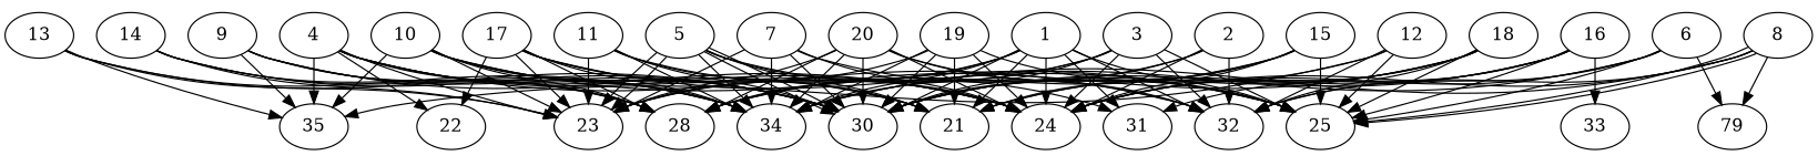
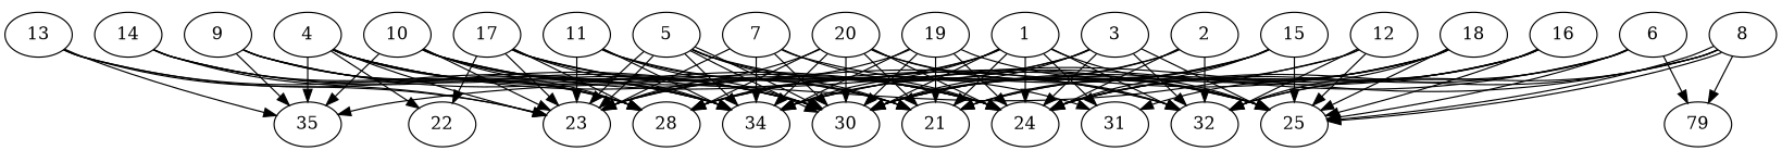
  digraph {
    node [alpha=0.01]
    1 [alpha=0.09 expect_size=42730496]
    21 [alpha=0.04 expect_size=39481344]
    23 [alpha=0.19 expect_size=46213120]
    24 [alpha=0.05 expect_size=27523072]
    25 [alpha=0.17 expect_size=33517568]
    28 [alpha=0.18 expect_size=25414656]
    30 [alpha=0.10 expect_size=36006912]
    31 [alpha=0.06 expect_size=21734400]
    32 [alpha=0.18 expect_size=31000576]
    34 [alpha=0.12 expect_size=39056384]
    2 [expect_size=29430784]
    3 [expect_size=40329216]
    4 [alpha=0.03 expect_size=29251584]
    22 [alpha=0.04 expect_size=26891264]
    35 [alpha=0.19 expect_size=49756160]
    5 [alpha=0.08 expect_size=21493760]
    6 [alpha=0.16 expect_size=43495424]
    n18 [expect_size=36329472 label=79]
    7 [alpha=0.14 expect_size=32164864]
    8 [alpha=0.16 expect_size=37704704]
    9 [alpha=0.13 expect_size=26121216]
    10 [alpha=0.07 expect_size=21937152]
    11 [alpha=0.15 expect_size=20195328]
    12 [alpha=0.08 expect_size=42275840]
    13 [alpha=0.12 expect_size=44402688]
    14 [alpha=0.03 expect_size=47665152]
    15 [alpha=0.16 expect_size=7525376]
    16 [alpha=0.03 expect_size=25449472]
-   33 [alpha=0.06 expect_size=40807424]
    17 [alpha=0.17 expect_size=15150080]
    18 [alpha=0.05 expect_size=47536128]
    19 [alpha=0.20 expect_size=38956032]
    20 [alpha=0.14 expect_size=23115776]
    1 -> 21
    1 -> 23
    1 -> 24
    1 -> 25
    1 -> 28
    1 -> 30
    1 -> 31
    1 -> 32
    1 -> 34
    2 -> 24
    2 -> 30
    2 -> 32
    2 -> 34
    3 -> 23
    3 -> 24
    3 -> 25
    3 -> 28
    3 -> 30
    3 -> 32
    4 -> 21
    4 -> 23
    4 -> 24
    4 -> 28
    4 -> 30
    4 -> 32
    4 -> 22
    4 -> 35
    5 -> 21
    5 -> 23
    5 -> 23
    5 -> 24
    5 -> 30
    5 -> 30
    5 -> 32
    5 -> 34
    6 -> 24
    6 -> 25
    6 -> 32
    6 -> 34
    6 -> n18
    7 -> 23
    7 -> 24
    7 -> 25
    7 -> 30
    7 -> 34
    8 -> 24
    8 -> 25
    8 -> 25
    8 -> 32
    8 -> 34
    8 -> n18
    9 -> 24
    9 -> 28
    9 -> 30
    9 -> 34
    9 -> 35
    10 -> 23
    10 -> 24
    10 -> 25
    10 -> 28
    10 -> 30
    10 -> 34
    10 -> 35
    11 -> 21
    11 -> 23
    11 -> 30
    11 -> 31
    11 -> 34
    12 -> 25
    12 -> 30
    12 -> 32
    12 -> 35
    13 -> 23
    13 -> 30
    13 -> 34
    13 -> 35
    14 -> 23
    14 -> 28
    14 -> 30
    14 -> 34
    15 -> 21
    15 -> 24
    15 -> 25
    15 -> 28
    15 -> 30
    16 -> 21
    16 -> 24
    16 -> 25
    16 -> 30
    16 -> 31
-   16 -> 33
    17 -> 21
    17 -> 23
    17 -> 24
    17 -> 25
    17 -> 28
    17 -> 34
    17 -> 22
    18 -> 21
    18 -> 24
    18 -> 25
    18 -> 28
    18 -> 30
    18 -> 32
    19 -> 21
    19 -> 23
    19 -> 24
    19 -> 25
    19 -> 30
    19 -> 34
+   20 -> 21
    20 -> 23
    20 -> 24
    20 -> 25
    20 -> 28
    20 -> 30
    20 -> 32
    20 -> 34
  }
